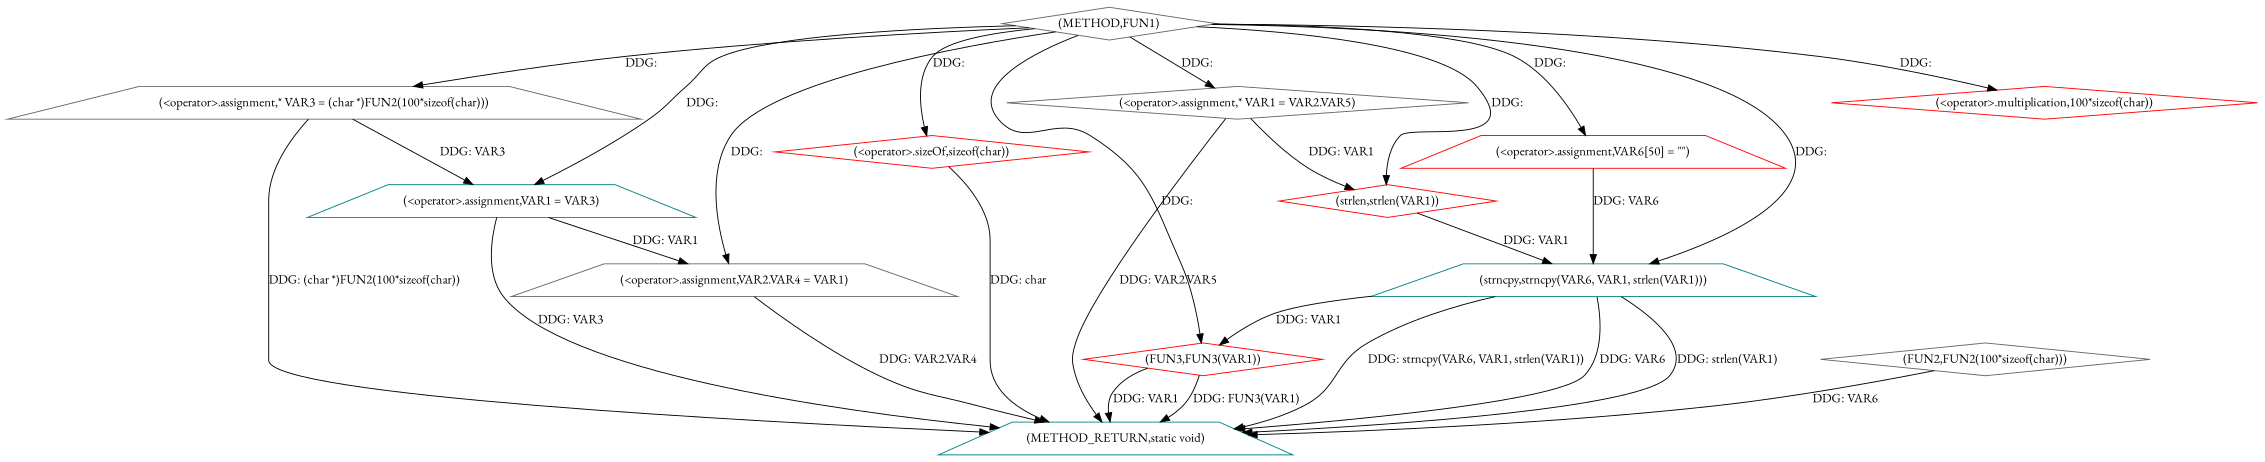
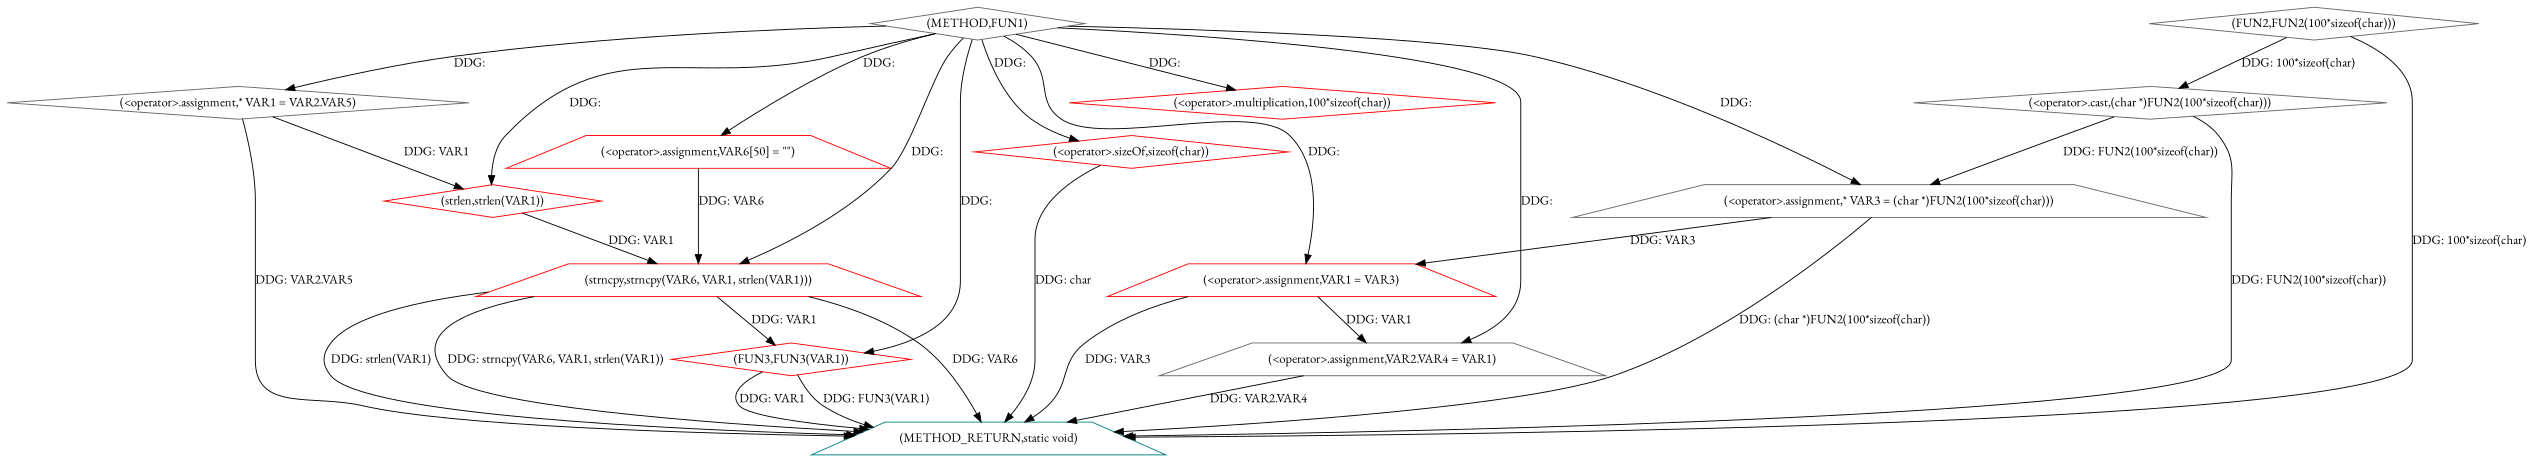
  digraph {
    fontname="EB Garamond"
    node [color=gray40 fontname="EB Garamond" shape=diamond]
    edge [fontname="EB Garamond"]
    n1 [label="(METHOD,FUN1)"]
    n2 [label="(<operator>.assignment,* VAR3 = (char *)FUN2(100*sizeof(char)))" shape=trapezium]
    n3 [color=red label="(<operator>.multiplication,100*sizeof(char))"]
    n4 [color=red label="(<operator>.sizeOf,sizeof(char))"]
-   n5 [color=teal label="(<operator>.assignment,VAR1 = VAR3)" shape=trapezium]
+   n5 [color=red label="(<operator>.assignment,VAR1 = VAR3)" shape=trapezium]
    n6 [label="(<operator>.assignment,VAR2.VAR4 = VAR1)" shape=trapezium]
    n7 [label="(<operator>.assignment,* VAR1 = VAR2.VAR5)"]
    n8 [color=red label="(<operator>.assignment,VAR6[50] = \"\")" shape=trapezium]
-   n9 [color=teal label="(strncpy,strncpy(VAR6, VAR1, strlen(VAR1)))" shape=trapezium]
+   n9 [color=red label="(strncpy,strncpy(VAR6, VAR1, strlen(VAR1)))" shape=trapezium]
    n10 [color=red label="(strlen,strlen(VAR1))"]
    n11 [color=red label="(FUN3,FUN3(VAR1))"]
    n12 [color=teal label="(METHOD_RETURN,static void)" shape=trapezium]
+   n13 [label="(<operator>.cast,(char *)FUN2(100*sizeof(char)))"]
    n14 [label="(FUN2,FUN2(100*sizeof(char)))"]
    n1 -> n2 [label="DDG: "]
    n1 -> n3 [label="DDG: "]
    n1 -> n4 [label="DDG: "]
    n1 -> n5 [label="DDG: "]
    n1 -> n6 [label="DDG: "]
    n1 -> n7 [label="DDG: "]
    n1 -> n8 [label="DDG: "]
    n1 -> n9 [label="DDG: "]
    n1 -> n10 [label="DDG: "]
    n1 -> n11 [label="DDG: "]
    n2 -> n5 [label="DDG: VAR3"]
    n2 -> n12 [label="DDG: (char *)FUN2(100*sizeof(char))"]
    n4 -> n12 [label="DDG: char"]
    n5 -> n6 [label="DDG: VAR1"]
    n5 -> n12 [label="DDG: VAR3"]
    n6 -> n12 [label="DDG: VAR2.VAR4"]
    n7 -> n10 [label="DDG: VAR1"]
    n7 -> n12 [label="DDG: VAR2.VAR5"]
    n8 -> n9 [label="DDG: VAR6"]
    n9 -> n11 [label="DDG: VAR1"]
    n9 -> n12 [label="DDG: strncpy(VAR6, VAR1, strlen(VAR1))"]
    n9 -> n12 [label="DDG: VAR6"]
    n9 -> n12 [label="DDG: strlen(VAR1)"]
    n10 -> n9 [label="DDG: VAR1"]
    n11 -> n12 [label="DDG: FUN3(VAR1)"]
    n11 -> n12 [label="DDG: VAR1"]
-   n14 -> n12 [label="DDG: VAR6"]
+   n13 -> n2 [label="DDG: FUN2(100*sizeof(char))"]
+   n13 -> n12 [label="DDG: FUN2(100*sizeof(char))"]
+   n14 -> n12 [label="DDG: 100*sizeof(char)"]
+   n14 -> n13 [label="DDG: 100*sizeof(char)"]
  }
